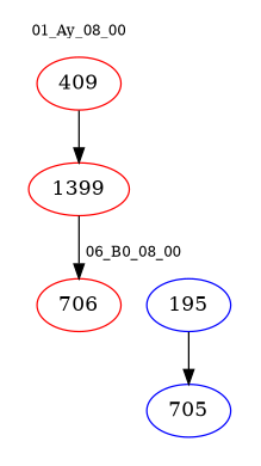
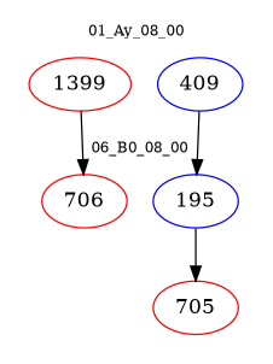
  digraph {
    node [color=red]
    edge [color=black]
-   n1 [label=409]
+   n1 [color=blue label=409]
    n2 [label=1399]
    n3 [color=blue label=195]
-   n4 [color=blue label=705]
+   n4 [label=705]
    n5 [label=706]
    subgraph cluster_1 {
      color=white
      fontsize=10
      label="01_Ay_08_00"
      n1
      n2
    }
    subgraph cluster_2 {
      color=white
      fontsize=10
      label="06_B0_08_00"
      n3
      n4
      n5
    }
-   n1 -> n2
+   n1 -> n3
    n2 -> n5
    n3 -> n4
  }
